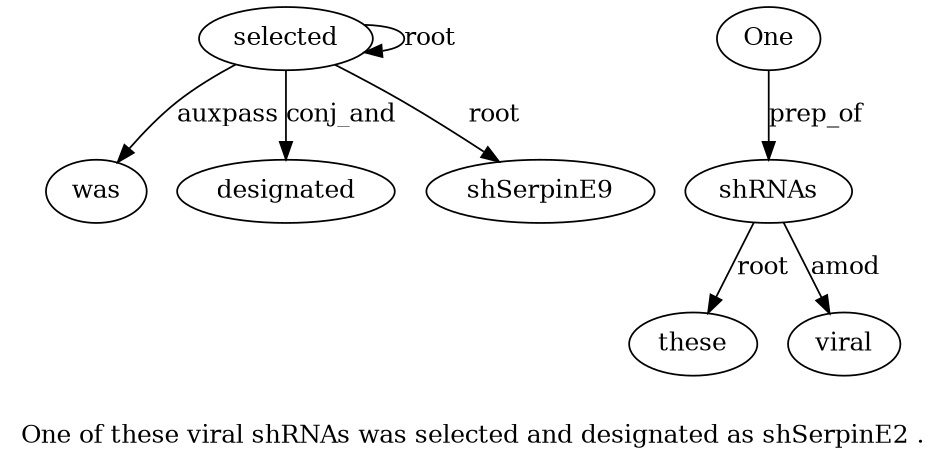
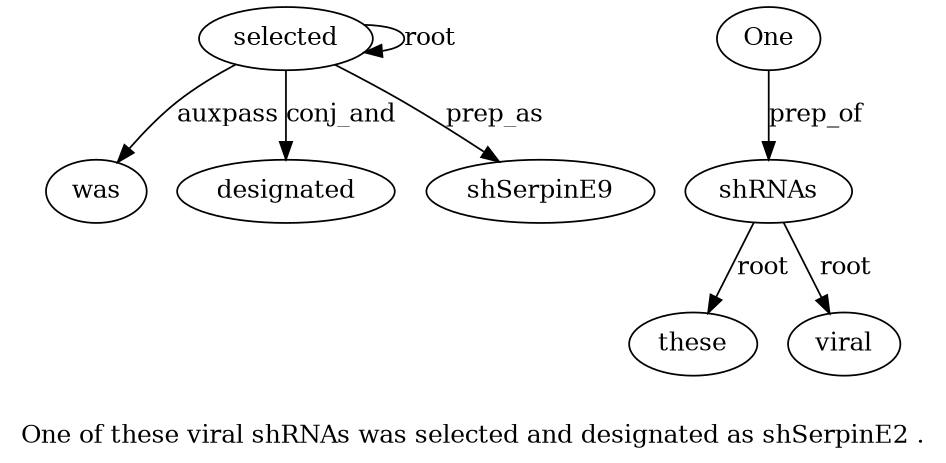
  digraph {
    label="One of these viral shRNAs was selected and designated as shSerpinE2 ."
    node [fillcolor=white style=filled]
    n1 [label=selected]
    n2 [label=was]
    n3 [label=designated]
    n4 [label=shSerpinE9]
    n5 [label=One]
    n6 [label=shRNAs]
    n7 [label=these]
    n8 [label=viral]
    n1 -> n1 [label=root]
    n1 -> n2 [label=auxpass]
    n1 -> n3 [label=conj_and]
-   n1 -> n4 [label=root]
+   n1 -> n4 [label=prep_as]
    n5 -> n6 [label=prep_of]
    n6 -> n7 [label=root]
-   n6 -> n8 [label=amod]
+   n6 -> n8 [label=root]
  }
